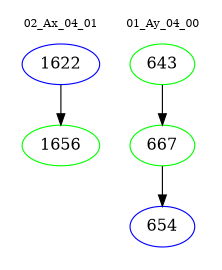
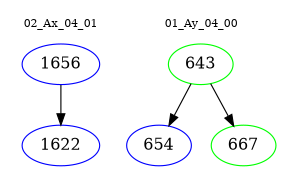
  digraph {
    node [color=green]
    edge [color=black]
-   n1 [label=1656]
+   n1 [color=blue label=1656]
    n2 [color=blue label=1622]
    n3 [label=643]
    n4 [color=blue label=654]
    n5 [label=667]
    subgraph cluster_1 {
      color=white
      fontsize=10
      label="02_Ax_04_01"
      n1
      n2
    }
    subgraph cluster_2 {
      color=white
      fontsize=10
      label="01_Ay_04_00"
      n3
      n4
      n5
    }
-   n2 -> n1
-   n5 -> n4
+   n1 -> n2
+   n3 -> n4
    n3 -> n5
  }
